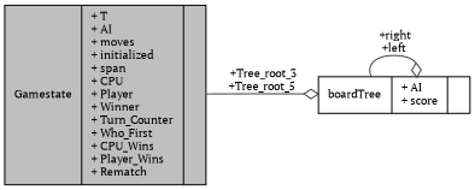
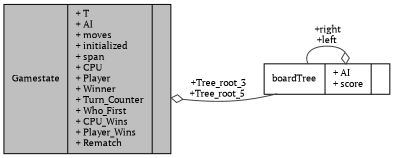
  digraph {
    rankdir=LR
    fontname="PT Serif"
    node [color=black fontname="PT Serif" fontsize=10 shape=record style=filled]
    edge [arrowhead=odiamond color=grey25 fontname="PT Serif" fontsize=10 labelfontname=Helvetica labelfontsize=10 style=solid]
    n1 [fillcolor=grey75 fontcolor=black height=0.2 label="{Gamestate\n|+ T\l+ AI\l+ moves\l+ initialized\l+ span\l+ CPU\l+ Player\l+ Winner\l+ Turn_Counter\l+ Who_First\l+ CPU_Wins\l+ Player_Wins\l+ Rematch\l|}" width=0.4]
    n2 [fillcolor=white height=0.2 label="{boardTree\n|+ AI\l+ score\l|}" width=0.4]
-   n1 -> n2 [label=" +Tree_root_3\n+Tree_root_5"]
+   n2 -> n1 [label=" +Tree_root_3\n+Tree_root_5"]
    n2 -> n2 [label=" +right\n+left"]
  }
